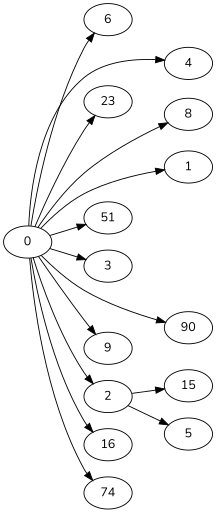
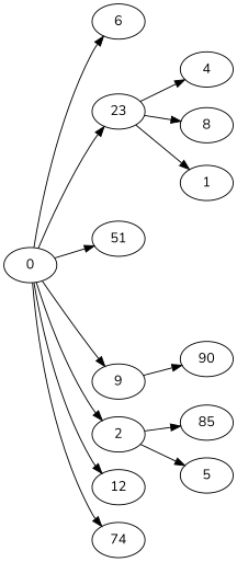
  digraph {
    "Duplicate states"=0
    GraphType=Fork
    "Max states in OPEN"=0
    Modes="120000ms; topo-ordered tasks, ; Pruning: task equivalence, fixed order ready list, ; F-value: ; Optimisation: best schedule length (SL) optimisation on equal, "
    NumberOfTasks=16
    "Pruned using list schedule length"=44445
    "States removed from OPEN"=0
    TargetSystem="Homogeneous-6"
    "Time to schedule (ms)"=306
    "Total idle time"=324
    "Total schedule length"=210
    "Total sequential time"=912
    "Total states created"=74208
    fontname=Nunito
    rankdir=LR
    node ["Finish time"=205 Processor=0 "Start time"=65 Weight=61 fontname=Nunito]
    edge [Weight=8 fontname=Nunito]
    0 ["Finish time"=61 "Start time"=0]
    6 ["Finish time"=155 Processor=1 "Start time"=67 Weight=88]
    4 ["Finish time"=144 Processor=3 Weight=79]
    n4 ["Finish time"=142 Processor=4 "Start time"=63 Weight=79 label=51]
-   3 [Processor=5 "Start time"=135 Weight=70]
    9 ["Finish time"=135 Processor=5 Weight=70]
    2 ["Finish time"=203 Processor=4 "Start time"=142]
    n8 [Processor=3 "Start time"=144 label=23]
-   12 ["Finish time"=131 "Start time"=87 Weight=44 label=16]
+   12 ["Finish time"=131 "Start time"=87 Weight=44]
    n10 ["Finish time"=210 "Start time"=166 Weight=44 label=74]
    8 ["Finish time"=208 Processor=1 "Start time"=173 Weight=35]
    n12 ["Finish time"=166 "Start time"=131 Weight=35 label=90]
    1 ["Finish time"=173 Processor=1 "Start time"=155 Weight=18]
-   15 [Processor=2 "Start time"=117 Weight=88]
+   15 [Processor=2 "Start time"=117 Weight=88 label=85]
    5 ["Finish time"=87 "Start time"=61 Weight=26]
    0 -> 6 [Weight=6]
-   0 -> 4 [Weight=4]
+   n8 -> 4 [Weight=4]
    0 -> n4 [Weight=2]
-   0 -> 3 [Weight=9]
    0 -> 9 [Weight=4]
    0 -> 2 [Weight=4]
    0 -> n8
    0 -> 12
    0 -> n10 [Weight=10]
-   0 -> 8 [Weight=9]
-   0 -> n12
-   0 -> 1 [Weight=6]
+   n8 -> 8 [Weight=9]
+   9 -> n12
+   n8 -> 1 [Weight=6]
    2 -> 15
    2 -> 5 [Weight=2]
  }
